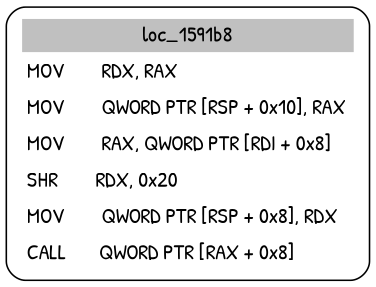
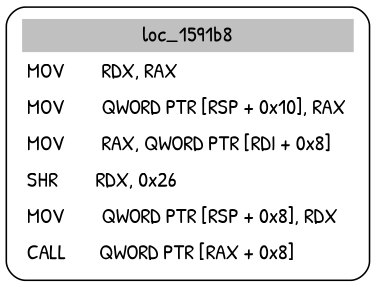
  digraph {
    fontname="Patrick Hand"
-   n1 [fontname="Patrick Hand" label=<<table border="0" cellborder="0" cellpadding="3"><tr><td align="center" colspan="2" bgcolor="grey">loc_1591b8</td></tr><tr><td align="left">MOV        RDX, RAX</td></tr><tr><td align="left">MOV        QWORD PTR [RSP + 0x10], RAX</td></tr><tr><td align="left">MOV        RAX, QWORD PTR [RDI + 0x8]</td></tr><tr><td align="left">SHR        RDX, 0x20</td></tr><tr><td align="left">MOV        QWORD PTR [RSP + 0x8], RDX</td></tr><tr><td align="left">CALL       QWORD PTR [RAX + 0x8]</td></tr></table>> shape=Mrecord]
+   n1 [fontname="Patrick Hand" label=<<table border="0" cellborder="0" cellpadding="3"><tr><td align="center" colspan="2" bgcolor="grey">loc_1591b8</td></tr><tr><td align="left">MOV        RDX, RAX</td></tr><tr><td align="left">MOV        QWORD PTR [RSP + 0x10], RAX</td></tr><tr><td align="left">MOV        RAX, QWORD PTR [RDI + 0x8]</td></tr><tr><td align="left">SHR        RDX, 0x26</td></tr><tr><td align="left">MOV        QWORD PTR [RSP + 0x8], RDX</td></tr><tr><td align="left">CALL       QWORD PTR [RAX + 0x8]</td></tr></table>> shape=Mrecord]
  }
